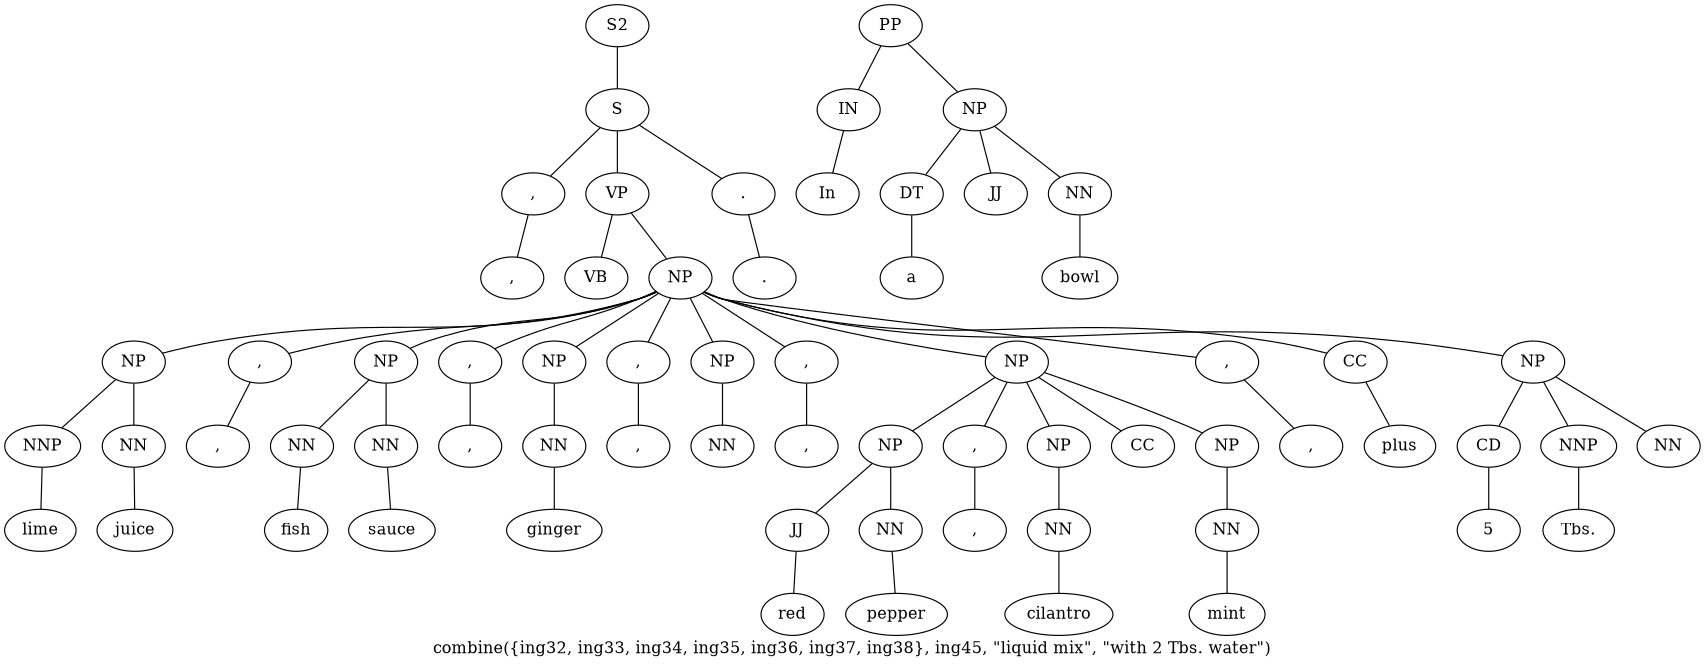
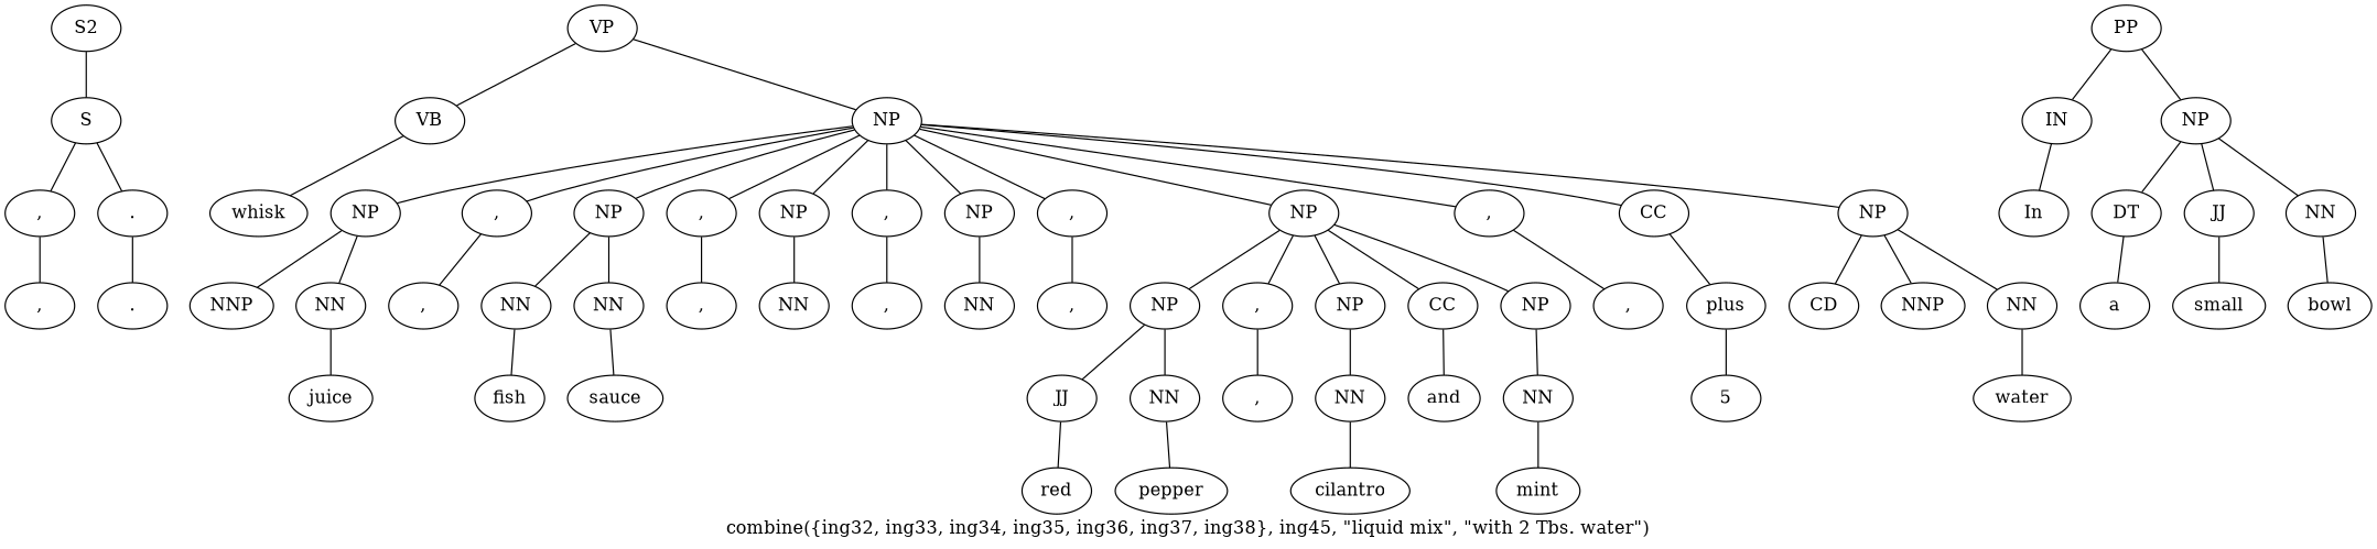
  graph {
    label="combine({ing32, ing33, ing34, ing35, ing36, ing37, ing38}, ing45, \"liquid mix\", \"with 2 Tbs. water\")"
    n1 [label=S2]
    n2 [label=S]
    n3 [label=","]
    n4 [label=VP]
    n5 [label="."]
    n6 [label=PP]
    n7 [label=IN]
    n8 [label=NP]
    n9 [label=","]
    n10 [label=VB]
    n11 [label=NP]
    n12 [label="."]
    n13 [label=In]
    n14 [label=DT]
    n15 [label=JJ]
    n16 [label=NN]
    n17 [label=a]
+   n18 [label=small]
    n19 [label=bowl]
+   n20 [label=whisk]
    n21 [label=NP]
    n22 [label=","]
    n23 [label=NP]
    n24 [label=","]
    n25 [label=NP]
    n26 [label=","]
    n27 [label=NP]
    n28 [label=","]
    n29 [label=NP]
    n30 [label=","]
    n31 [label=CC]
    n32 [label=NP]
    n33 [label=NNP]
    n34 [label=NN]
    n35 [label=","]
    n36 [label=NN]
    n37 [label=NN]
    n38 [label=","]
    n39 [label=NN]
    n40 [label=","]
    n41 [label=NN]
    n42 [label=","]
    n43 [label=NP]
    n44 [label=","]
    n45 [label=NP]
    n46 [label=CC]
    n47 [label=NP]
    n48 [label=","]
    n49 [label=plus]
    n50 [label=CD]
    n51 [label=NNP]
    n52 [label=NN]
-   n53 [label=lime]
    n54 [label=juice]
    n55 [label=fish]
    n56 [label=sauce]
-   n57 [label=ginger]
    n58 [label=JJ]
    n59 [label=NN]
    n60 [label=","]
    n61 [label=NN]
+   n62 [label=and]
    n63 [label=NN]
    n64 [label=red]
    n65 [label=pepper]
    n66 [label=cilantro]
    n67 [label=mint]
    n68 [label=5]
-   n69 [label="Tbs."]
+   n70 [label=water]
    n1 -- n2
    n2 -- n3
-   n2 -- n4
    n2 -- n5
    n3 -- n9
    n4 -- n10
    n4 -- n11
    n5 -- n12
    n6 -- n7
    n6 -- n8
    n7 -- n13
    n8 -- n14
    n8 -- n15
    n8 -- n16
+   n10 -- n20
    n11 -- n21
    n11 -- n22
    n11 -- n23
    n11 -- n24
    n11 -- n25
    n11 -- n26
    n11 -- n27
    n11 -- n28
    n11 -- n29
    n11 -- n30
    n11 -- n31
    n11 -- n32
    n14 -- n17
+   n15 -- n18
    n16 -- n19
    n21 -- n33
    n21 -- n34
    n22 -- n35
    n23 -- n36
    n23 -- n37
    n24 -- n38
    n25 -- n39
    n26 -- n40
    n27 -- n41
    n28 -- n42
    n29 -- n43
    n29 -- n44
    n29 -- n45
    n29 -- n46
    n29 -- n47
    n30 -- n48
    n31 -- n49
    n32 -- n50
    n32 -- n51
    n32 -- n52
-   n33 -- n53
    n34 -- n54
    n36 -- n55
    n37 -- n56
-   n39 -- n57
    n43 -- n58
    n43 -- n59
    n44 -- n60
    n45 -- n61
+   n46 -- n62
    n47 -- n63
-   n50 -- n68
-   n51 -- n69
+   n49 -- n68
+   n52 -- n70
    n58 -- n64
    n59 -- n65
    n61 -- n66
    n63 -- n67
  }
